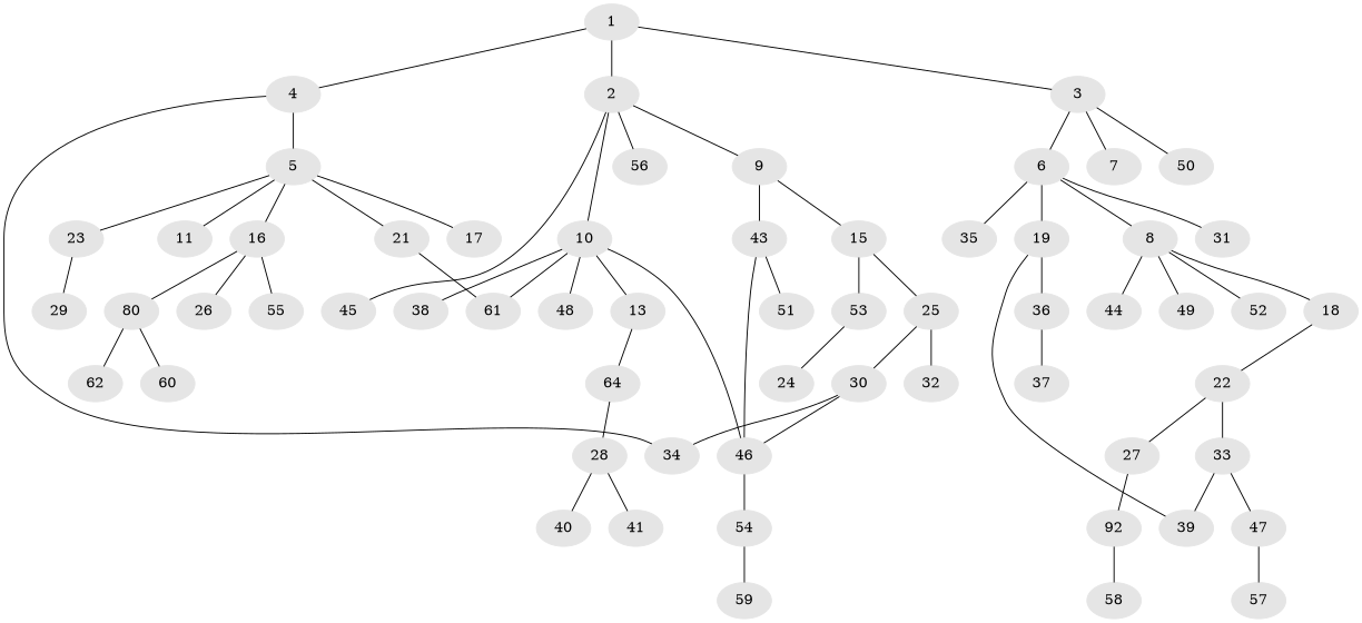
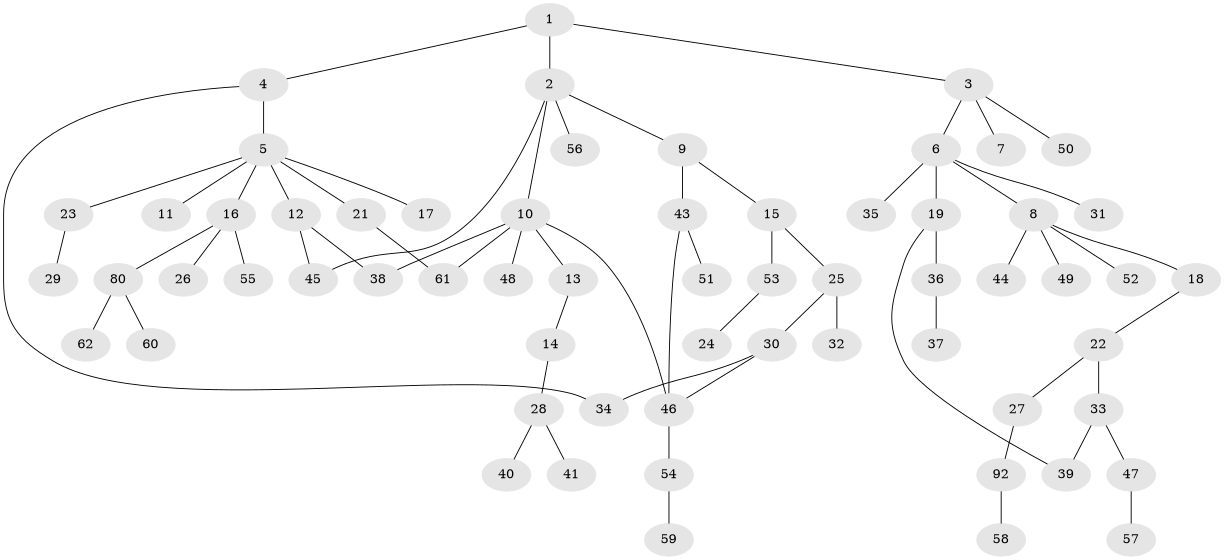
  graph {
    node [color=gray90 style=filled]
    1
    2
    3
    4
    9
    10
    45
    56
    6
    7
    50
    5
    34
    15
    43
    13
    38
    46
    48
    61
    8
    19
    31
    35
    11
+   12
    16
    17
    21
    23
    n31 [label=80]
    26
    55
    29
    18
    44
    49
    52
    36
    39
    22
    25
    53
    51
-   14 [label=64]
+   14
    54
    28
    40
    41
    30
    32
    24
    60
    62
    27
    33
    37
    n58 [label=92]
    47
    58
    57
    59
    1 -- 2
    1 -- 3
    1 -- 4
    2 -- 9
    2 -- 10
    2 -- 45
    2 -- 56
    3 -- 6
    3 -- 7
    3 -- 50
    4 -- 5
    4 -- 34
    9 -- 15
    9 -- 43
    10 -- 13
    10 -- 38
    10 -- 46
    10 -- 48
    10 -- 61
    6 -- 8
    6 -- 19
    6 -- 31
    6 -- 35
    5 -- 11
+   5 -- 12
    5 -- 16
    5 -- 17
    5 -- 21
    5 -- 23
    15 -- 25
    15 -- 53
    43 -- 46
    43 -- 51
    13 -- 14
    46 -- 54
    8 -- 18
    8 -- 44
    8 -- 49
    8 -- 52
    19 -- 36
    19 -- 39
+   12 -- 45
+   12 -- 38
    16 -- n31
    16 -- 26
    16 -- 55
    21 -- 61
    23 -- 29
    n31 -- 60
    n31 -- 62
    18 -- 22
    36 -- 37
    22 -- 27
    22 -- 33
    25 -- 30
    25 -- 32
    53 -- 24
    14 -- 28
    54 -- 59
    28 -- 40
    28 -- 41
    30 -- 34
    30 -- 46
    27 -- n58
    33 -- 39
    33 -- 47
    n58 -- 58
    47 -- 57
  }
